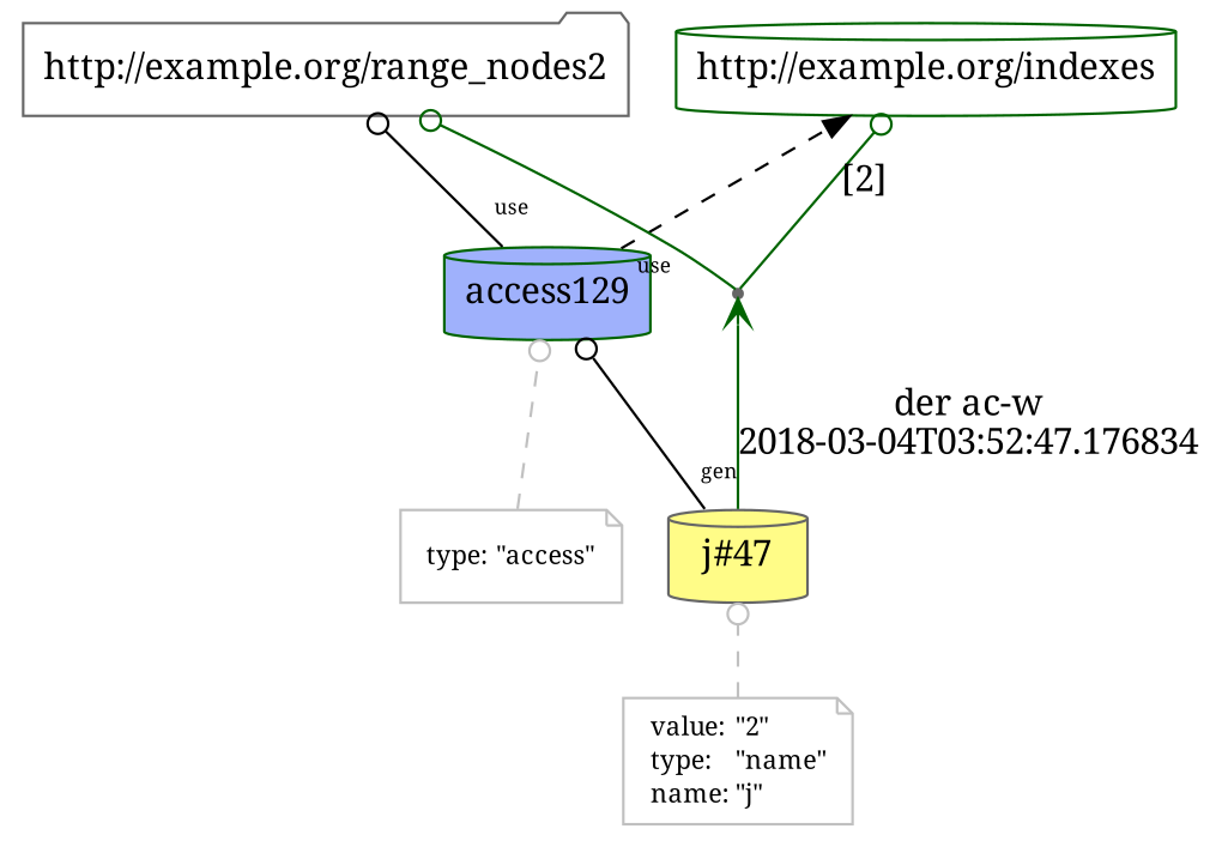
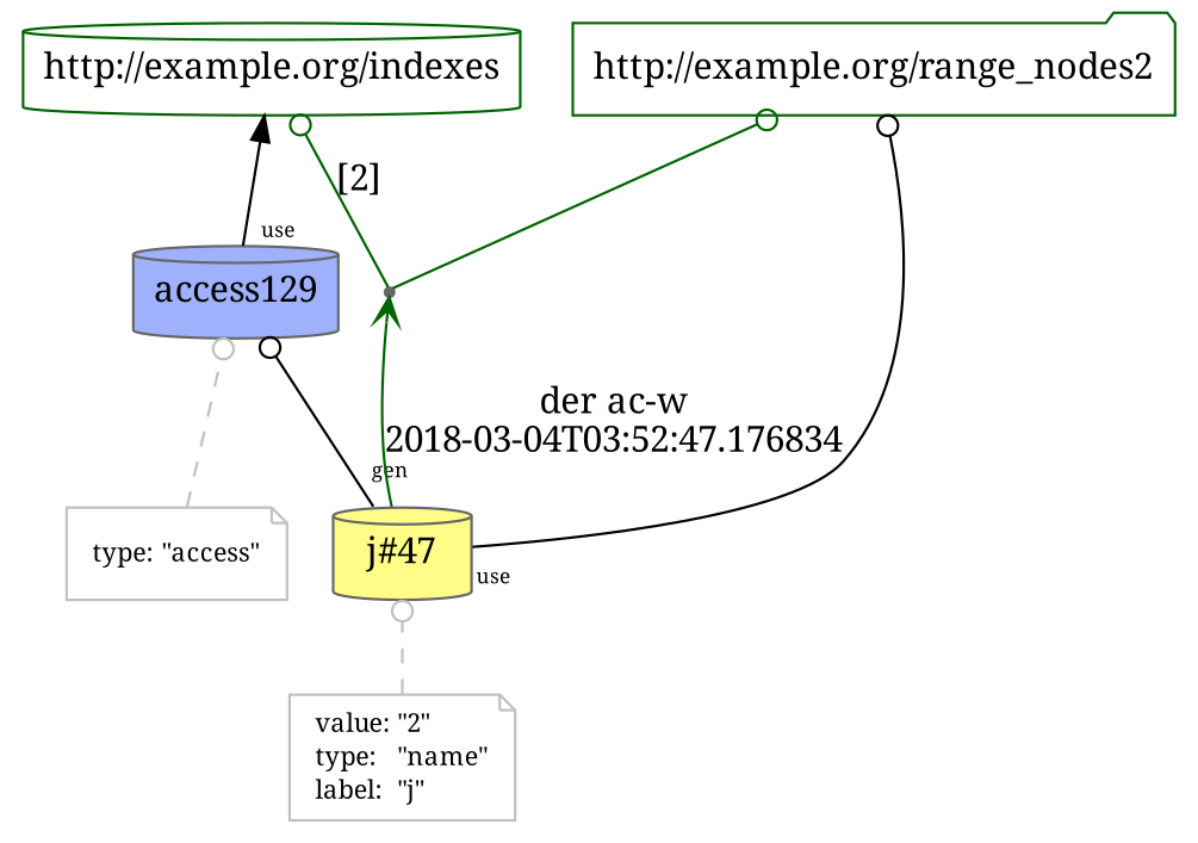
  digraph {
    fontname="Noto Serif"
    rankdir=BT
    node [color=gray40 fontname="Noto Serif" shape=cylinder]
    edge [arrowhead=odot fontname="Noto Serif"]
    n1 [fillcolor="#FFFC87" label="j#47" style=filled]
-   n2 [color=darkgreen fillcolor="#9FB1FC" label=access129 sides=4 style=filled]
+   n2 [fillcolor="#9FB1FC" label=access129 sides=4 style=filled]
    bn0 [shape=point]
-   "http://example.org/range_nodes2" [shape=folder]
+   "http://example.org/range_nodes2" [color=darkgreen shape=folder]
    "http://example.org/indexes" [color=darkgreen]
-   n6 [color=gray fontcolor=black fontsize=10 label=<<TABLE cellpadding="0" border="0"> 	<TR> 	    <TD align="left">value:</TD> 	    <TD align="left">&quot;2&quot;</TD> 	</TR> 	<TR> 	    <TD align="left">type:</TD> 	    <TD align="left">&quot;name&quot;</TD> 	</TR> 	<TR> 	    <TD align="left">name:</TD> 	    <TD align="left">&quot;j&quot;</TD> 	</TR> </TABLE>> shape=note]
+   n6 [color=gray fontcolor=black fontsize=10 label=<<TABLE cellpadding="0" border="0"> 	<TR> 	    <TD align="left">value:</TD> 	    <TD align="left">&quot;2&quot;</TD> 	</TR> 	<TR> 	    <TD align="left">type:</TD> 	    <TD align="left">&quot;name&quot;</TD> 	</TR> 	<TR> 	    <TD align="left">label:</TD> 	    <TD align="left">&quot;j&quot;</TD> 	</TR> </TABLE>> shape=note]
    n7 [color=gray fontcolor=black fontsize=10 label=<<TABLE cellpadding="0" border="0"> 	<TR> 	    <TD align="left">type:</TD> 	    <TD align="left">&quot;access&quot;</TD> 	</TR> </TABLE>> shape=note]
    n1 -> n2 [labelangle=60.0 labeldistance=1.5 labelfontsize=8 rotation=20 taillabel=gen]
    n1 -> bn0 [arrowhead=vee color=darkgreen label="der ac-w\n2018-03-04T03:52:47.176834"]
-   n2 -> "http://example.org/range_nodes2" [labelangle=60.0 labeldistance=1.5 labelfontsize=8 rotation=20 taillabel=use]
-   n2 -> "http://example.org/indexes" [arrowhead=normal labelangle=60.0 labeldistance=1.5 labelfontsize=8 rotation=20 taillabel=use style=dashed]
+   n1 -> "http://example.org/range_nodes2" [labelangle=60.0 labeldistance=1.5 labelfontsize=8 rotation=20 taillabel=use]
+   n2 -> "http://example.org/indexes" [arrowhead=normal labelangle=60.0 labeldistance=1.5 labelfontsize=8 rotation=20 taillabel=use]
    bn0 -> "http://example.org/range_nodes2" [color=darkgreen]
    bn0 -> "http://example.org/indexes" [color=darkgreen label="[2]" labelangle=60.0 labeldistance=1.5 labelfontsize=8 rotation=20]
    n6 -> n1 [color=gray style=dashed]
    n7 -> n2 [color=gray style=dashed]
  }
